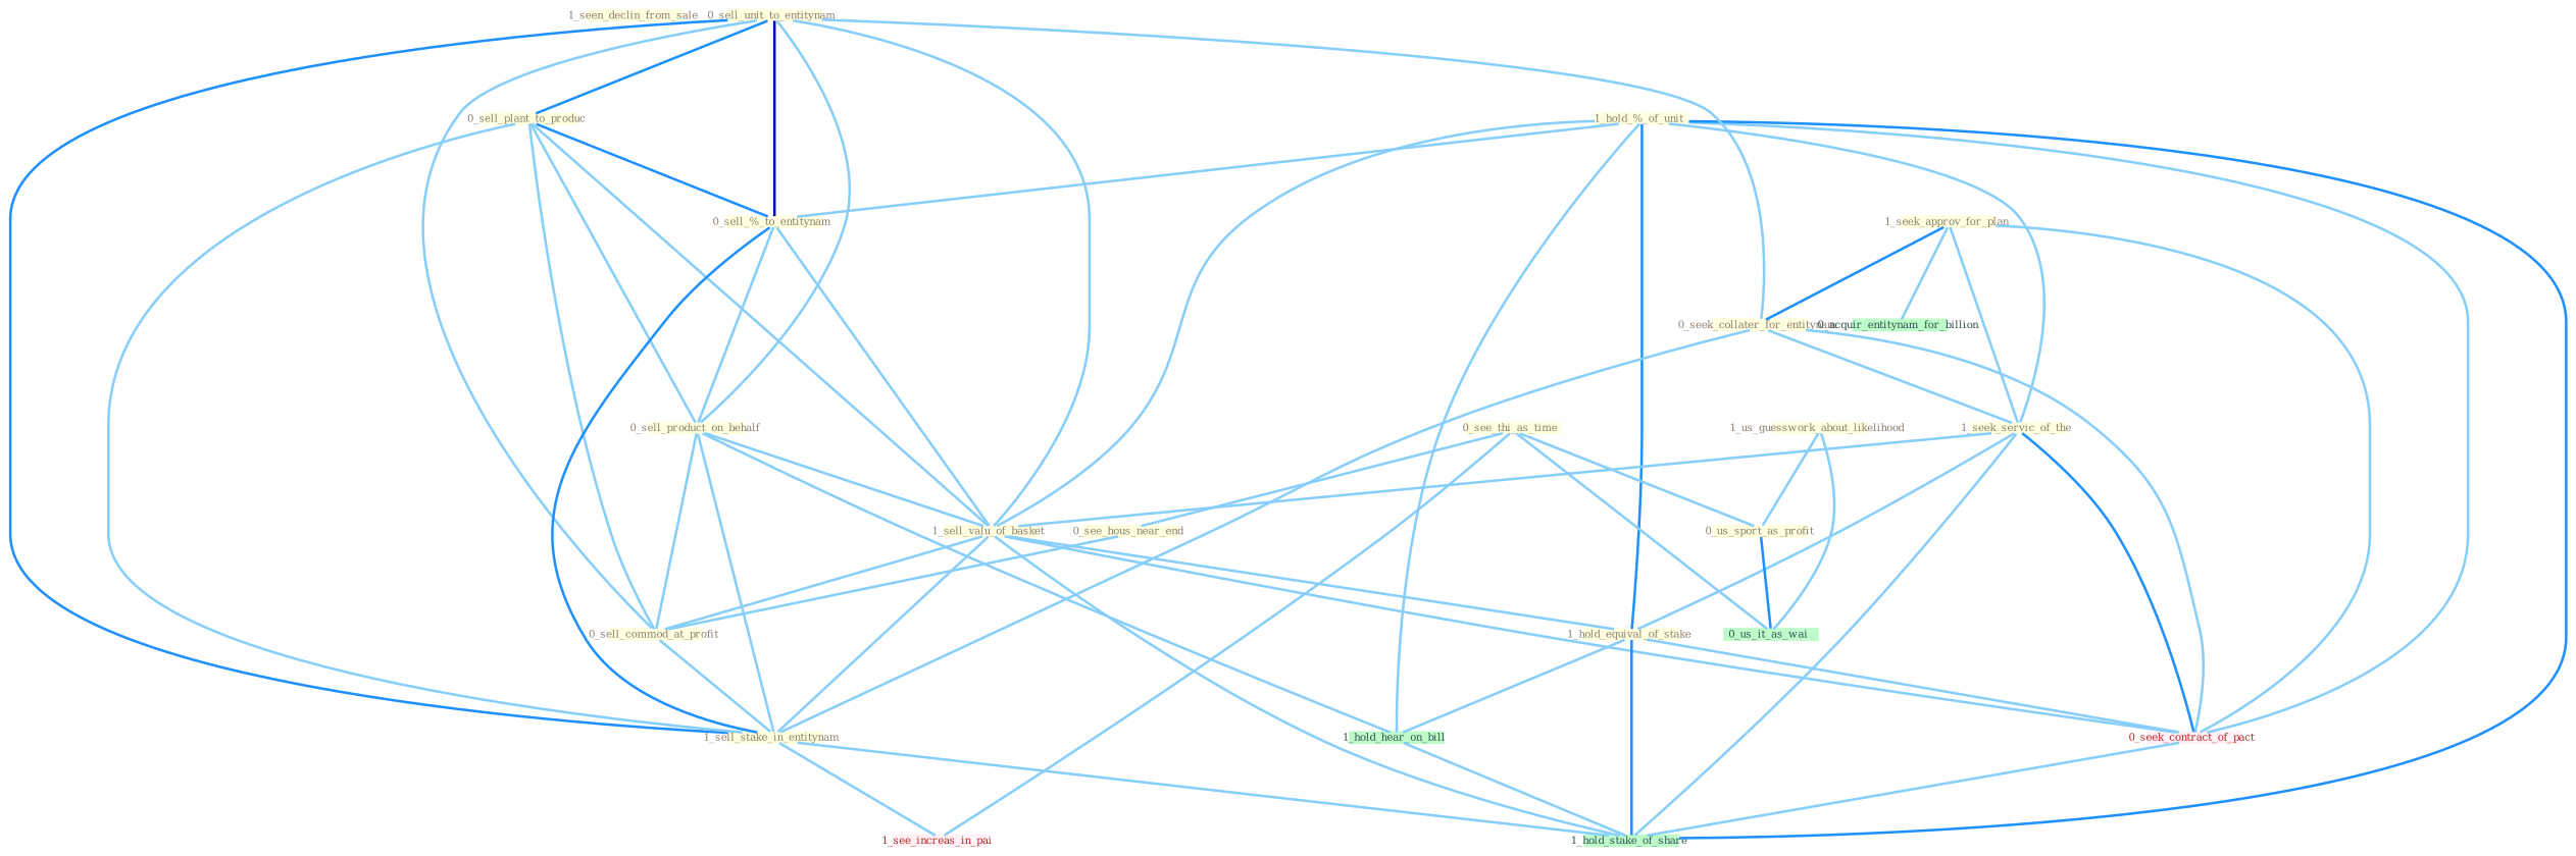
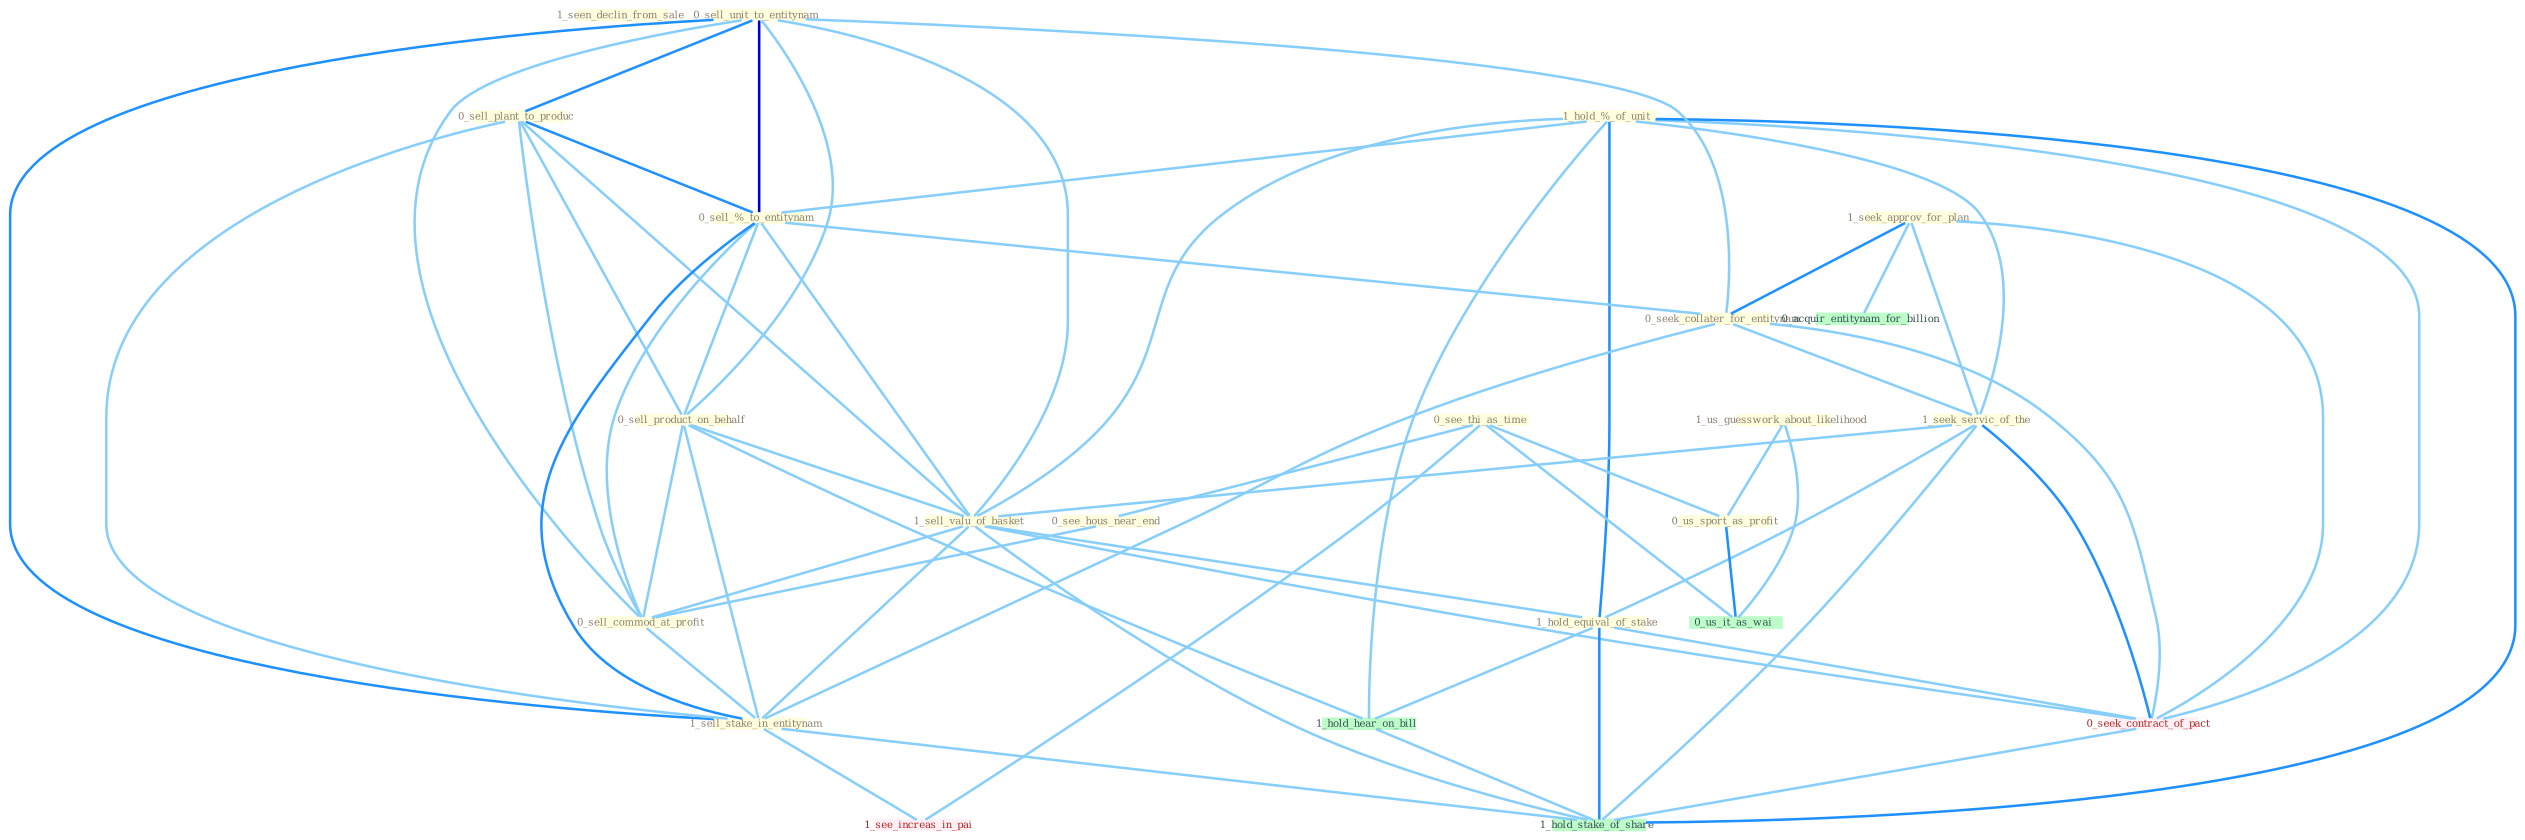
  graph {
    node [color="#ffffe0" fixedsize=true fontcolor="#8b7d6b" fontsize=4 shape=polygon style=filled]
    edge [color="#87cefa" w=1]
    "1_seen_declin_from_sale " [height=.06 width=.5]
    "1_hold_%_of_unit " [height=.06 width=.5]
    "0_sell_unit_to_entitynam " [height=.06 width=.5]
    "1_seek_approv_for_plan " [height=.06 width=.5]
    "0_sell_plant_to_produc " [height=.06 width=.5]
    "0_sell_%_to_entitynam " [height=.06 width=.5]
    "0_see_thi_as_time " [height=.06 width=.5]
    "0_seek_collater_for_entitynam " [height=.06 width=.5]
    "0_sell_product_on_behalf " [height=.06 width=.5]
    "0_see_hous_near_end " [height=.06 width=.5]
    "1_seek_servic_of_the " [height=.06 width=.5]
    "1_sell_valu_of_basket " [height=.06 width=.5]
    "0_sell_commod_at_profit " [height=.06 width=.5]
    "1_sell_stake_in_entitynam " [height=.06 width=.5]
    "1_hold_equival_of_stake " [height=.06 width=.5]
    "1_us_guesswork_about_likelihood " [height=.06 width=.5]
    n17 [height=.06 label="0_us_sport_as_profit" width=.5]
    "0_seek_contract_of_pact " [color="#fff0f5" fontcolor="#b22222" height=.06 width=.5]
    "1_see_increas_in_pai " [color="#fff0f5" fontcolor="#b22222" height=.06 width=.5]
    "1_hold_hear_on_bill " [color="#BDFCC9" fontcolor="#2f4f4f" height=.06 width=.5]
    "1_hold_stake_of_share " [color="#BDFCC9" fontcolor="#2f4f4f" height=.06 width=.5]
    "0_acquir_entitynam_for_billion " [color="#BDFCC9" fontcolor="#2f4f4f" height=.06 width=.5]
    "0_us_it_as_wai " [color="#BDFCC9" fontcolor="#2f4f4f" height=.06 width=.5]
    subgraph sub_1 {
      "1_seen_declin_from_sale "
      "1_hold_%_of_unit "
      "0_sell_unit_to_entitynam "
      "1_seek_approv_for_plan "
      "0_sell_plant_to_produc "
      "0_sell_%_to_entitynam "
      "0_see_thi_as_time "
      "0_seek_collater_for_entitynam "
      "0_sell_product_on_behalf "
      "0_see_hous_near_end "
      "1_seek_servic_of_the "
      "1_sell_valu_of_basket "
      "0_sell_commod_at_profit "
      "1_sell_stake_in_entitynam "
      "1_hold_equival_of_stake "
      "1_us_guesswork_about_likelihood "
      n17
    }
    subgraph sub_2 {
      "0_seek_contract_of_pact "
      "1_see_increas_in_pai "
    }
    "1_hold_%_of_unit " -- "0_sell_%_to_entitynam "
    "1_hold_%_of_unit " -- "1_seek_servic_of_the "
    "1_hold_%_of_unit " -- "1_sell_valu_of_basket "
    "1_hold_%_of_unit " -- "1_hold_equival_of_stake " [color="#1e90ff" w=2]
    "1_hold_%_of_unit " -- "0_seek_contract_of_pact "
    "1_hold_%_of_unit " -- "1_hold_hear_on_bill "
    "1_hold_%_of_unit " -- "1_hold_stake_of_share " [color="#1e90ff" w=2]
    "0_sell_unit_to_entitynam " -- "0_sell_plant_to_produc " [color="#1e90ff" w=2]
    "0_sell_unit_to_entitynam " -- "0_sell_%_to_entitynam " [color="#0000cd" w=3]
    "0_sell_unit_to_entitynam " -- "0_seek_collater_for_entitynam "
    "0_sell_unit_to_entitynam " -- "0_sell_product_on_behalf "
    "0_sell_unit_to_entitynam " -- "1_sell_valu_of_basket "
    "0_sell_unit_to_entitynam " -- "0_sell_commod_at_profit "
    "0_sell_unit_to_entitynam " -- "1_sell_stake_in_entitynam " [color="#1e90ff" w=2]
    "1_seek_approv_for_plan " -- "0_seek_collater_for_entitynam " [color="#1e90ff" w=2]
    "1_seek_approv_for_plan " -- "1_seek_servic_of_the "
    "1_seek_approv_for_plan " -- "0_seek_contract_of_pact "
    "1_seek_approv_for_plan " -- "0_acquir_entitynam_for_billion "
    "0_sell_plant_to_produc " -- "0_sell_%_to_entitynam " [color="#1e90ff" w=2]
    "0_sell_plant_to_produc " -- "0_sell_product_on_behalf "
    "0_sell_plant_to_produc " -- "1_sell_valu_of_basket "
    "0_sell_plant_to_produc " -- "0_sell_commod_at_profit "
    "0_sell_plant_to_produc " -- "1_sell_stake_in_entitynam "
+   "0_sell_%_to_entitynam " -- "0_seek_collater_for_entitynam "
    "0_sell_%_to_entitynam " -- "0_sell_product_on_behalf "
    "0_sell_%_to_entitynam " -- "1_sell_valu_of_basket "
+   "0_sell_%_to_entitynam " -- "0_sell_commod_at_profit "
    "0_sell_%_to_entitynam " -- "1_sell_stake_in_entitynam " [color="#1e90ff" w=2]
    "0_see_thi_as_time " -- "0_see_hous_near_end "
    "0_see_thi_as_time " -- n17
    "0_see_thi_as_time " -- "1_see_increas_in_pai "
    "0_see_thi_as_time " -- "0_us_it_as_wai "
    "0_seek_collater_for_entitynam " -- "1_seek_servic_of_the "
    "0_seek_collater_for_entitynam " -- "1_sell_stake_in_entitynam "
    "0_seek_collater_for_entitynam " -- "0_seek_contract_of_pact "
    "0_sell_product_on_behalf " -- "1_sell_valu_of_basket "
    "0_sell_product_on_behalf " -- "0_sell_commod_at_profit "
    "0_sell_product_on_behalf " -- "1_sell_stake_in_entitynam "
    "0_sell_product_on_behalf " -- "1_hold_hear_on_bill "
    "0_see_hous_near_end " -- "0_sell_commod_at_profit "
    "1_seek_servic_of_the " -- "1_sell_valu_of_basket "
    "1_seek_servic_of_the " -- "1_hold_equival_of_stake "
    "1_seek_servic_of_the " -- "0_seek_contract_of_pact " [color="#1e90ff" w=2]
    "1_seek_servic_of_the " -- "1_hold_stake_of_share "
    "1_sell_valu_of_basket " -- "0_sell_commod_at_profit "
    "1_sell_valu_of_basket " -- "1_sell_stake_in_entitynam "
    "1_sell_valu_of_basket " -- "1_hold_equival_of_stake "
    "1_sell_valu_of_basket " -- "0_seek_contract_of_pact "
    "1_sell_valu_of_basket " -- "1_hold_stake_of_share "
    "0_sell_commod_at_profit " -- "1_sell_stake_in_entitynam "
    "1_sell_stake_in_entitynam " -- "1_see_increas_in_pai "
    "1_sell_stake_in_entitynam " -- "1_hold_stake_of_share "
    "1_hold_equival_of_stake " -- "0_seek_contract_of_pact "
    "1_hold_equival_of_stake " -- "1_hold_hear_on_bill "
    "1_hold_equival_of_stake " -- "1_hold_stake_of_share " [color="#1e90ff" w=2]
    "1_us_guesswork_about_likelihood " -- n17
    "1_us_guesswork_about_likelihood " -- "0_us_it_as_wai "
    n17 -- "0_us_it_as_wai " [color="#1e90ff" w=2]
    "0_seek_contract_of_pact " -- "1_hold_stake_of_share "
    "1_hold_hear_on_bill " -- "1_hold_stake_of_share "
  }
